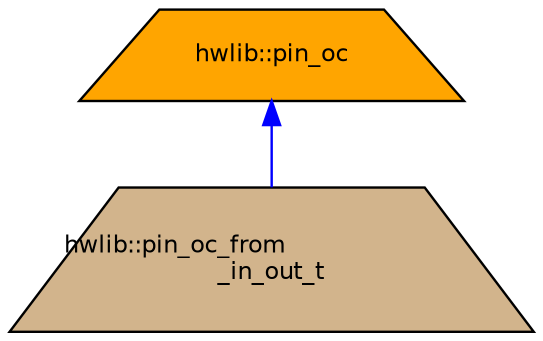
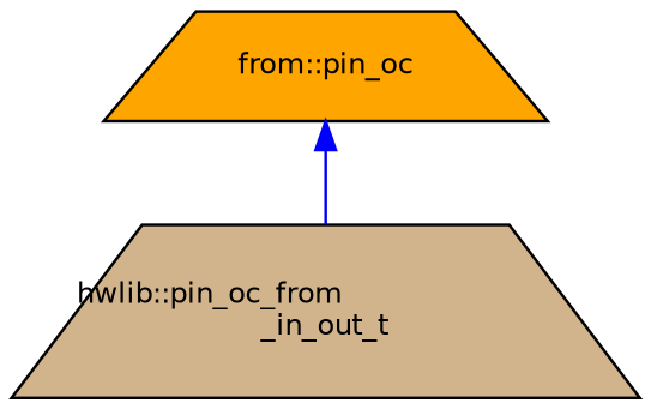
  digraph {
    fontname="DejaVu Sans"
    node [color=black fontname="DejaVu Sans" fontsize=10 shape=trapezium style=filled]
    n1 [fillcolor=tan fontcolor=black height=0.2 label="hwlib::pin_oc_from\l_in_out_t" width=0.4]
-   n2 [fillcolor=orange height=0.2 label="hwlib::pin_oc" width=0.4]
+   n2 [fillcolor=orange height=0.2 label="from::pin_oc" width=0.4]
    n2 -> n1 [color=blue dir=back fontname="DejaVu Sans" fontsize=10 labelfontname=Helvetica labelfontsize=10 style=solid]
  }
